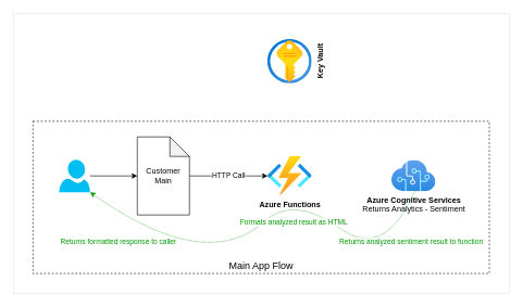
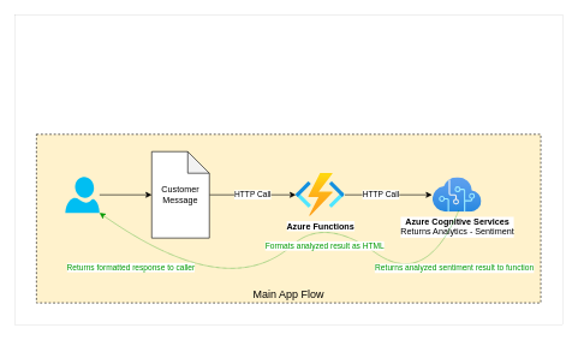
  <mxCell id="0" />
  <mxCell id="1" parent="0" />
  <mxCell id="2" value="" style="rounded=0;whiteSpace=wrap;html=1;strokeWidth=0;" parent="1" vertex="1"><mxGeometry x="20" y="20" width="760" height="430" as="geometry" /></mxCell>
- <mxCell id="3" value="Main App Flow" style="rounded=0;whiteSpace=wrap;html=1;labelBackgroundColor=none;align=center;dashed=1;verticalAlign=bottom;fontSize=15;" parent="1" vertex="1"><mxGeometry x="50" y="186" width="700" height="234" as="geometry" /></mxCell>
+ <mxCell id="3" value="Main App Flow" style="rounded=0;whiteSpace=wrap;html=1;labelBackgroundColor=none;align=center;dashed=1;verticalAlign=bottom;fontSize=15;fillColor=#fff2cc;" parent="1" vertex="1"><mxGeometry x="50" y="186" width="700" height="234" as="geometry" /></mxCell>
  <mxCell id="4" value="HTTP Call" style="edgeStyle=orthogonalEdgeStyle;rounded=0;orthogonalLoop=1;jettySize=auto;html=1;" parent="1" source="5" target="8" edge="1"><mxGeometry relative="1" as="geometry" /></mxCell>
- <mxCell id="5" value="Customer Main" style="shape=note;whiteSpace=wrap;html=1;backgroundOutline=1;darkOpacity=0.05;align=center;" parent="1" vertex="1"><mxGeometry x="210" y="210" width="80" height="120" as="geometry" /></mxCell>
+ <mxCell id="5" value="Customer Message" style="shape=note;whiteSpace=wrap;html=1;backgroundOutline=1;darkOpacity=0.05;align=center;" parent="1" vertex="1"><mxGeometry x="210" y="210" width="80" height="120" as="geometry" /></mxCell>
+ <mxCell id="6" style="edgeStyle=orthogonalEdgeStyle;rounded=0;orthogonalLoop=1;jettySize=auto;html=1;entryX=-0.015;entryY=0.5;entryDx=0;entryDy=0;entryPerimeter=0;" parent="1" source="8" target="9" edge="1"><mxGeometry relative="1" as="geometry" /></mxCell>
+ <mxCell id="7" value="HTTP Call" style="edgeLabel;html=1;align=center;verticalAlign=middle;resizable=0;points=[];" parent="6" vertex="1" connectable="0"><mxGeometry x="-0.19" y="1" relative="1" as="geometry"><mxPoint as="offset" /></mxGeometry></mxCell>
  <mxCell id="8" value="&lt;b&gt;Azure Functions&lt;/b&gt;" style="aspect=fixed;html=1;points=[];align=center;image;fontSize=12;image=img/lib/azure2/compute/Function_Apps.svg;" parent="1" vertex="1"><mxGeometry x="410" y="240" width="68" height="60" as="geometry" /></mxCell>
  <mxCell id="9" value="&lt;b&gt;Azure Cognitive Services&lt;br&gt;&lt;/b&gt;Returns Analytics - Sentiment" style="aspect=fixed;html=1;points=[];align=center;image;fontSize=12;image=img/lib/azure2/ai_machine_learning/Cognitive_Services.svg;" parent="1" vertex="1"><mxGeometry x="600" y="246" width="68" height="48" as="geometry" /></mxCell>
- <mxCell id="10" value="&lt;b&gt;Key Vault&lt;/b&gt;" style="aspect=fixed;html=1;points=[];align=center;image;fontSize=12;image=img/lib/azure2/security/Key_Vaults.svg;horizontal=0;labelPosition=right;verticalLabelPosition=middle;verticalAlign=top;" parent="1" vertex="1"><mxGeometry x="410" y="60" width="68" height="68" as="geometry" /></mxCell>
  <mxCell id="11" value="" style="endArrow=classic;html=1;entryX=1;entryY=1;entryDx=0;entryDy=0;entryPerimeter=0;curved=1;dashed=1;dashPattern=1 1;fontColor=#009900;strokeColor=#009900;" parent="1" target="16" edge="1"><mxGeometry width="50" height="50" relative="1" as="geometry"><mxPoint x="636" y="292" as="sourcePoint" /><mxPoint x="640" y="330" as="targetPoint" /><Array as="points"><mxPoint x="590" y="400" /><mxPoint x="450" y="300" /><mxPoint x="360" y="380" /><mxPoint x="230" y="360" /></Array></mxGeometry></mxCell>
  <mxCell id="12" value="Returns analyzed sentiment result to function" style="edgeLabel;html=1;align=center;verticalAlign=middle;resizable=0;points=[];fontColor=#009900;" parent="11" vertex="1" connectable="0"><mxGeometry x="-0.292" y="-2" relative="1" as="geometry"><mxPoint x="132" y="40" as="offset" /></mxGeometry></mxCell>
  <mxCell id="13" value="Formats analyzed result as HTML" style="edgeLabel;html=1;align=center;verticalAlign=middle;resizable=0;points=[];fontColor=#009900;" parent="11" vertex="1" connectable="0"><mxGeometry x="0.157" y="13" relative="1" as="geometry"><mxPoint x="58" y="-29" as="offset" /></mxGeometry></mxCell>
  <mxCell id="14" value="Returns formatted response to caller" style="edgeLabel;html=1;align=center;verticalAlign=middle;resizable=0;points=[];fontColor=#009900;" parent="11" vertex="1" connectable="0"><mxGeometry x="0.549" y="-3" relative="1" as="geometry"><mxPoint x="-84" y="8" as="offset" /></mxGeometry></mxCell>
  <mxCell id="15" value="" style="edgeStyle=orthogonalEdgeStyle;orthogonalLoop=1;jettySize=auto;html=1;rounded=0;" parent="1" source="16" target="5" edge="1"><mxGeometry relative="1" as="geometry" /></mxCell>
  <mxCell id="16" value="" style="verticalLabelPosition=bottom;html=1;verticalAlign=top;align=center;strokeColor=none;fillColor=#00BEF2;shape=mxgraph.azure.user;dashed=1;labelBackgroundColor=#ffffff;" parent="1" vertex="1"><mxGeometry x="90" y="245" width="47.5" height="50" as="geometry" /></mxCell>
